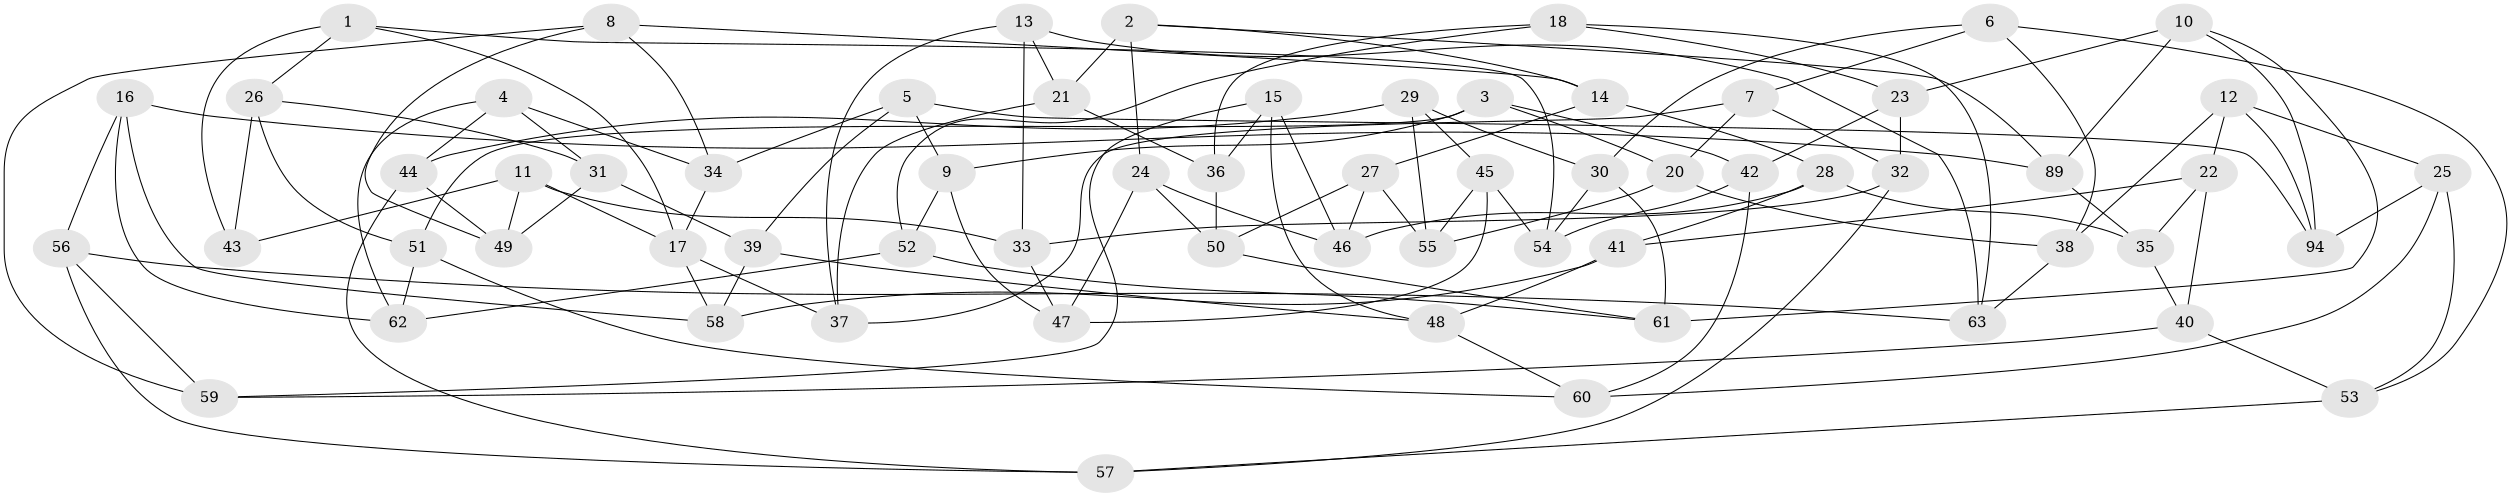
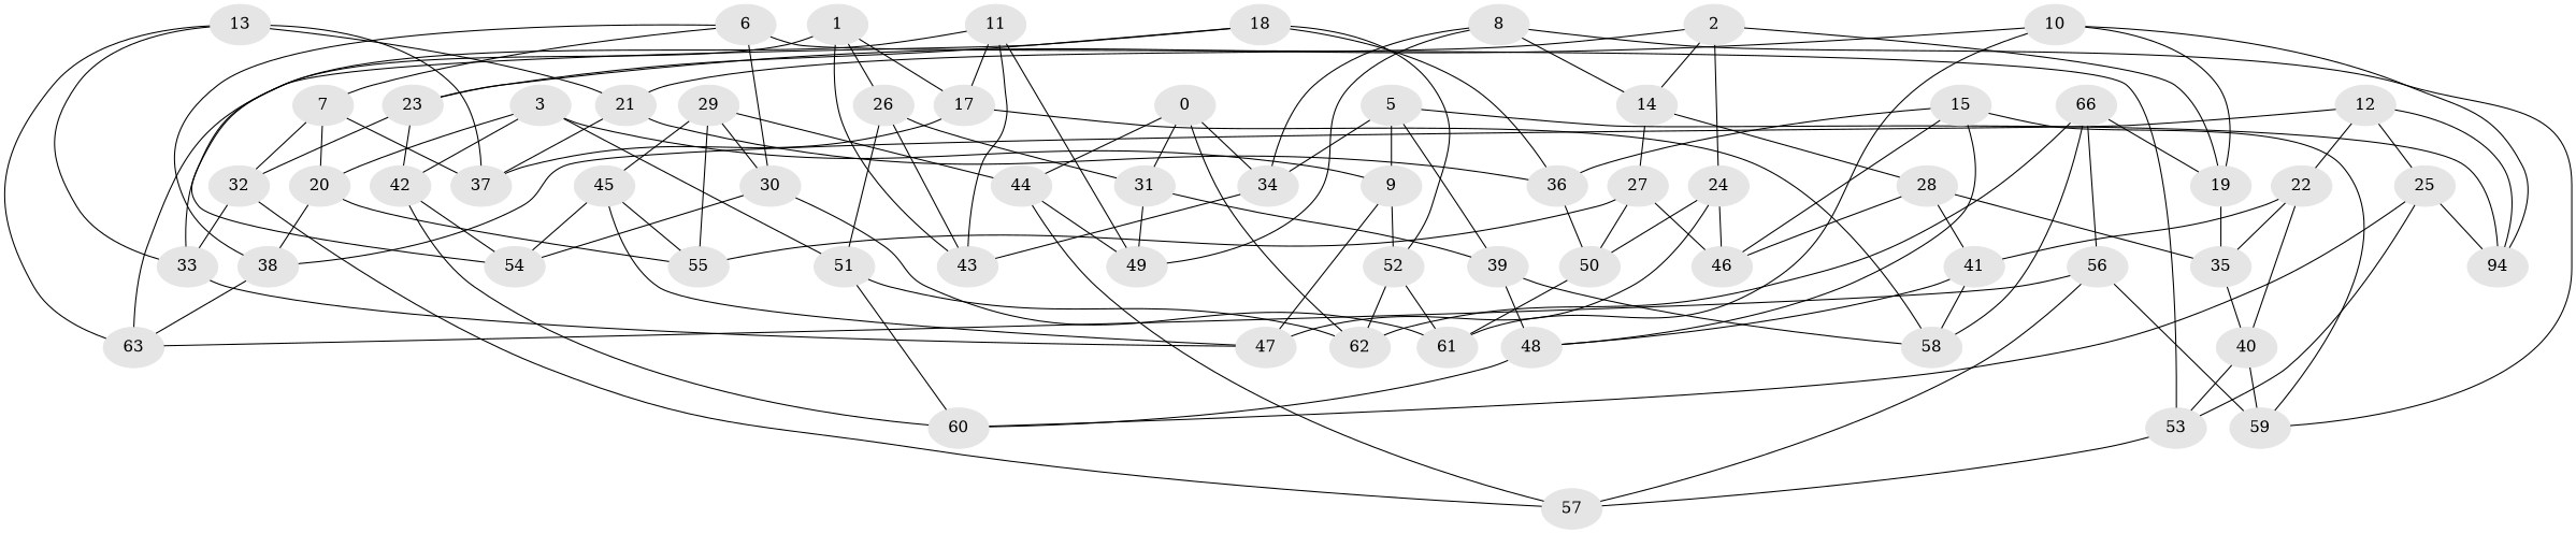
  graph {
    fontname="DejaVu Serif"
    node [color=gray90 fontname="DejaVu Serif" style=filled]
    edge [fontname="DejaVu Serif"]
    1
    17
    26
    43
    54
    37
    58
    51
    31
    2
    14
-   19 [label=89]
+   19
    21
    24
    27
    28
    35
    36
    47
    46
    50
    3
    9
    20
    42
    52
    38
    55
    60
    62
-   4
+   4 [label=0]
    34
    44
    39
    49
    57
    5
    n38 [label=94]
    48
    6
    7
    30
    53
    32
    61
    63
    33
    8
    59
    10
    23
    11
    12
    22
    25
    40
    41
    13
    15
-   16
+   16 [label=66]
    56
    18
    29
    45
    1 -- 17
    1 -- 26
    1 -- 43
    1 -- 54
    17 -- 37
    17 -- 58
    26 -- 43
    26 -- 51
    26 -- 31
    51 -- 60
    51 -- 62
    31 -- 39
    31 -- 49
    2 -- 14
    2 -- 19
    2 -- 21
    2 -- 24
    14 -- 27
    14 -- 28
    19 -- 35
    21 -- 37
    21 -- 36
    24 -- 47
    24 -- 46
    24 -- 50
    27 -- 46
    27 -- 50
    27 -- 55
    28 -- 35
    28 -- 46
    28 -- 41
    35 -- 40
    36 -- 50
    50 -- 61
    3 -- 51
    3 -- 9
    3 -- 20
    3 -- 42
    9 -- 47
    9 -- 52
    20 -- 38
    20 -- 55
    42 -- 54
    42 -- 60
    52 -- 62
    52 -- 61
    38 -- 63
    4 -- 31
    4 -- 62
    4 -- 34
    4 -- 44
-   34 -- 17
+   34 -- 43
    44 -- 49
    44 -- 57
    39 -- 58
    39 -- 48
    5 -- 9
    5 -- 34
    5 -- 39
    5 -- n38
    48 -- 60
    6 -- 38
    6 -- 7
    6 -- 30
    6 -- 53
    7 -- 37
    7 -- 20
    7 -- 32
    30 -- 54
    30 -- 61
    53 -- 57
    32 -- 57
    32 -- 33
    33 -- 47
    8 -- 14
    8 -- 34
    8 -- 49
    8 -- 59
    10 -- 19
    10 -- n38
    10 -- 61
    10 -- 23
    23 -- 42
    23 -- 32
    11 -- 17
    11 -- 43
    11 -- 49
    11 -- 33
    12 -- 38
    12 -- n38
    12 -- 22
    12 -- 25
    22 -- 35
    22 -- 40
    22 -- 41
    25 -- 60
    25 -- n38
    25 -- 53
    40 -- 53
    40 -- 59
    41 -- 58
    41 -- 48
    13 -- 37
    13 -- 21
    13 -- 63
    13 -- 33
    15 -- 36
    15 -- 46
    15 -- 48
    15 -- 59
    16 -- 58
    16 -- 19
    16 -- 62
    16 -- 56
    56 -- 57
    56 -- 63
    56 -- 59
    18 -- 36
    18 -- 52
    18 -- 63
    18 -- 23
    29 -- 55
    29 -- 44
    29 -- 30
    29 -- 45
    45 -- 54
    45 -- 47
    45 -- 55
  }
